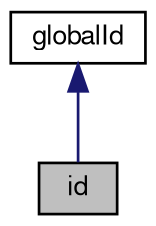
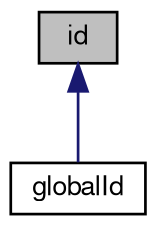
  digraph {
    rankdir=TB
    node [color=black fontname=FreeSans fontsize=10 shape=record]
    n1 [fillcolor=grey75 fontcolor=black height=0.2 label=id style=filled width=0.4]
    n2 [height=0.2 label=globalId width=0.4]
-   n2 -> n1 [color=midnightblue dir=back fontname=FreeSans fontsize=10 labelfontname=FreeSans labelfontsize=10 style=solid]
+   n1 -> n2 [color=midnightblue dir=back fontname=FreeSans fontsize=10 labelfontname=FreeSans labelfontsize=10 style=solid]
  }
